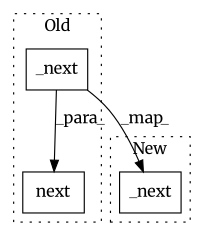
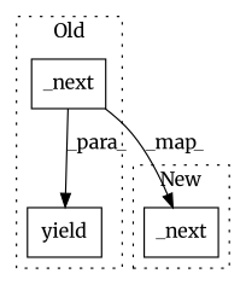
  digraph {
    fontname=Merriweather
    node [a=32 l=7 shape=box fontname=Merriweather]
    edge [fontname=Merriweather]
    n1 [label=_next s=9340]
-   n2 [a=112 label=next s=9328]
+   n2 [a=112 label=yield s=9328]
    n3 [label=_next s=9256]
    subgraph cluster_1 {
      label=Old
      style=dotted
      n1
      n2
    }
    subgraph cluster_2 {
      label=New
      style=dotted
      n3
    }
    n1 -> n2 [label=_para_]
    n1 -> n3 [label=_map_]
  }
